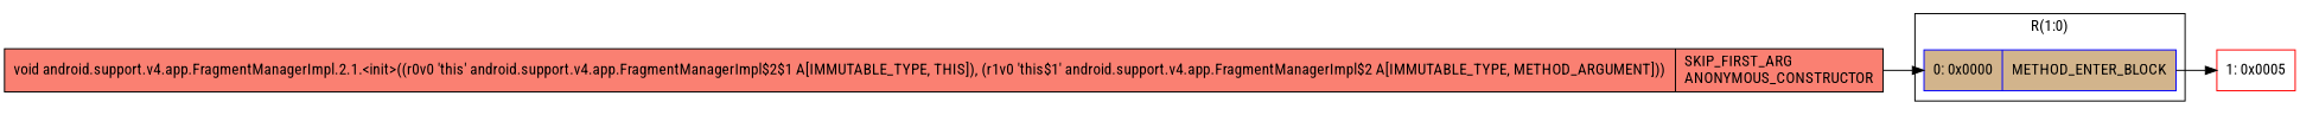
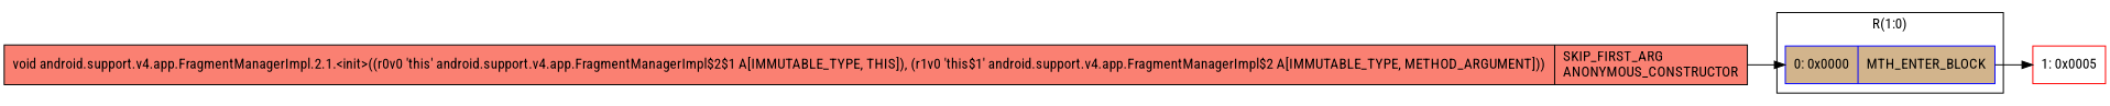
  digraph {
    rankdir=LR
    fontname="Roboto Condensed"
    node [shape=record style=filled fontname="Roboto Condensed"]
    edge [fontname="Roboto Condensed"]
-   n1 [color=blue label="{0\:\ 0x0000|METHOD_ENTER_BLOCK\l}" fillcolor=tan]
+   n1 [color=blue label="{0\:\ 0x0000|MTH_ENTER_BLOCK\l}" fillcolor=tan]
    n2 [color=red label="{1\:\ 0x0005}" fillcolor=white]
    n3 [label="{void android.support.v4.app.FragmentManagerImpl.2.1.\<init\>((r0v0 'this' android.support.v4.app.FragmentManagerImpl$2$1 A[IMMUTABLE_TYPE, THIS]), (r1v0 'this$1' android.support.v4.app.FragmentManagerImpl$2 A[IMMUTABLE_TYPE, METHOD_ARGUMENT]))  | SKIP_FIRST_ARG\lANONYMOUS_CONSTRUCTOR\l}" fillcolor=salmon]
    subgraph cluster_1 {
      label="R(1:0)"
      n1
    }
    n1 -> n2
    n3 -> n1
  }
